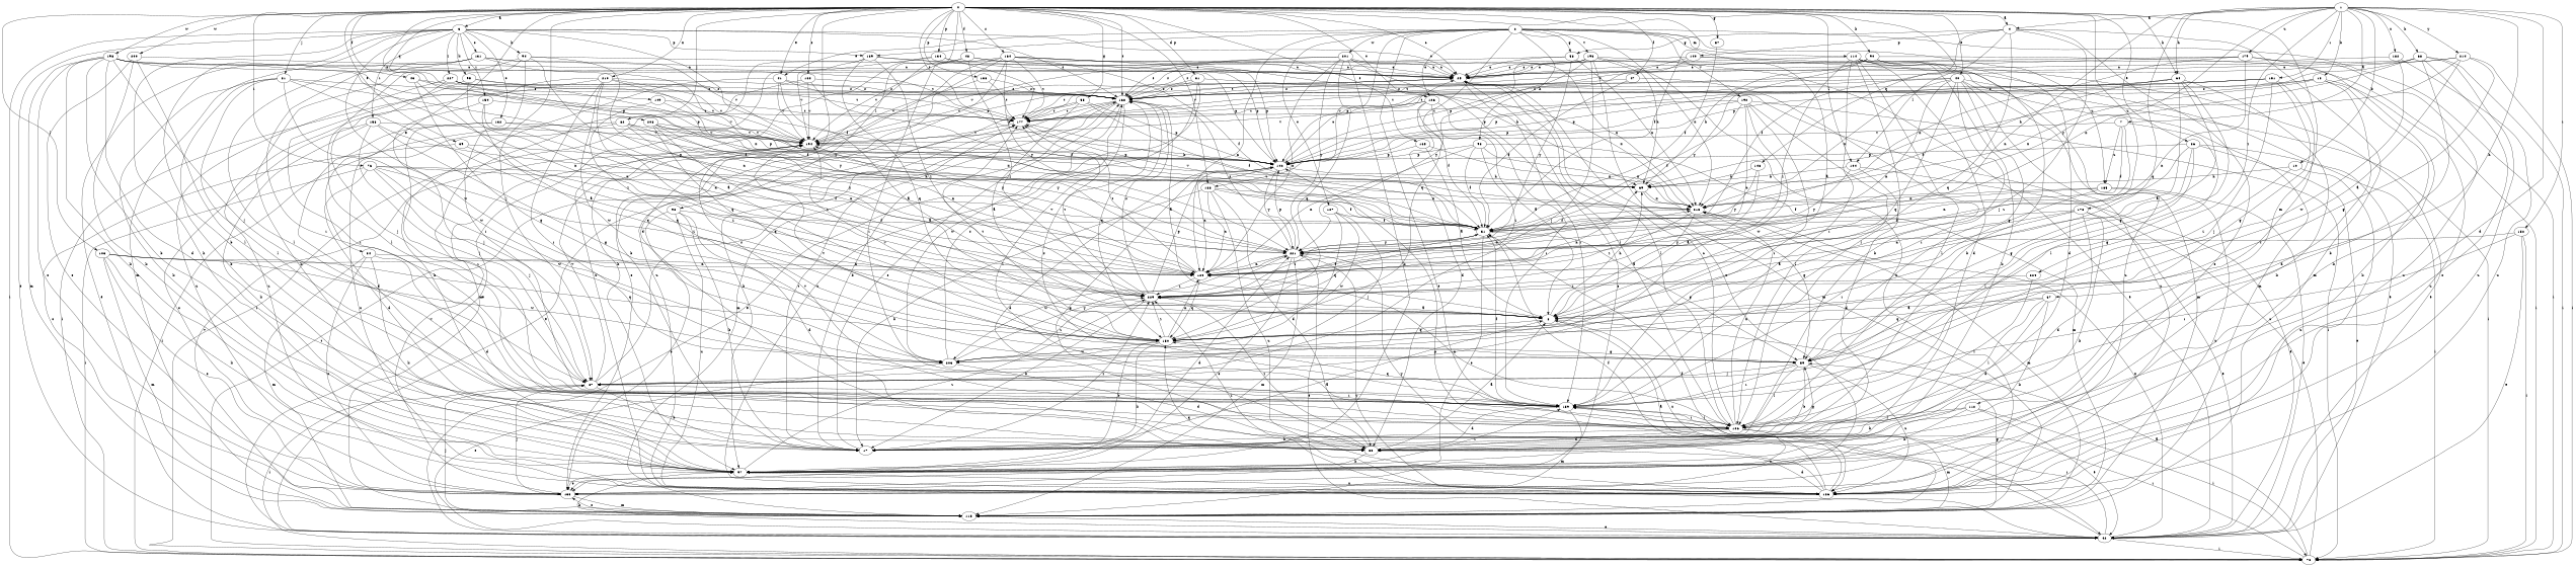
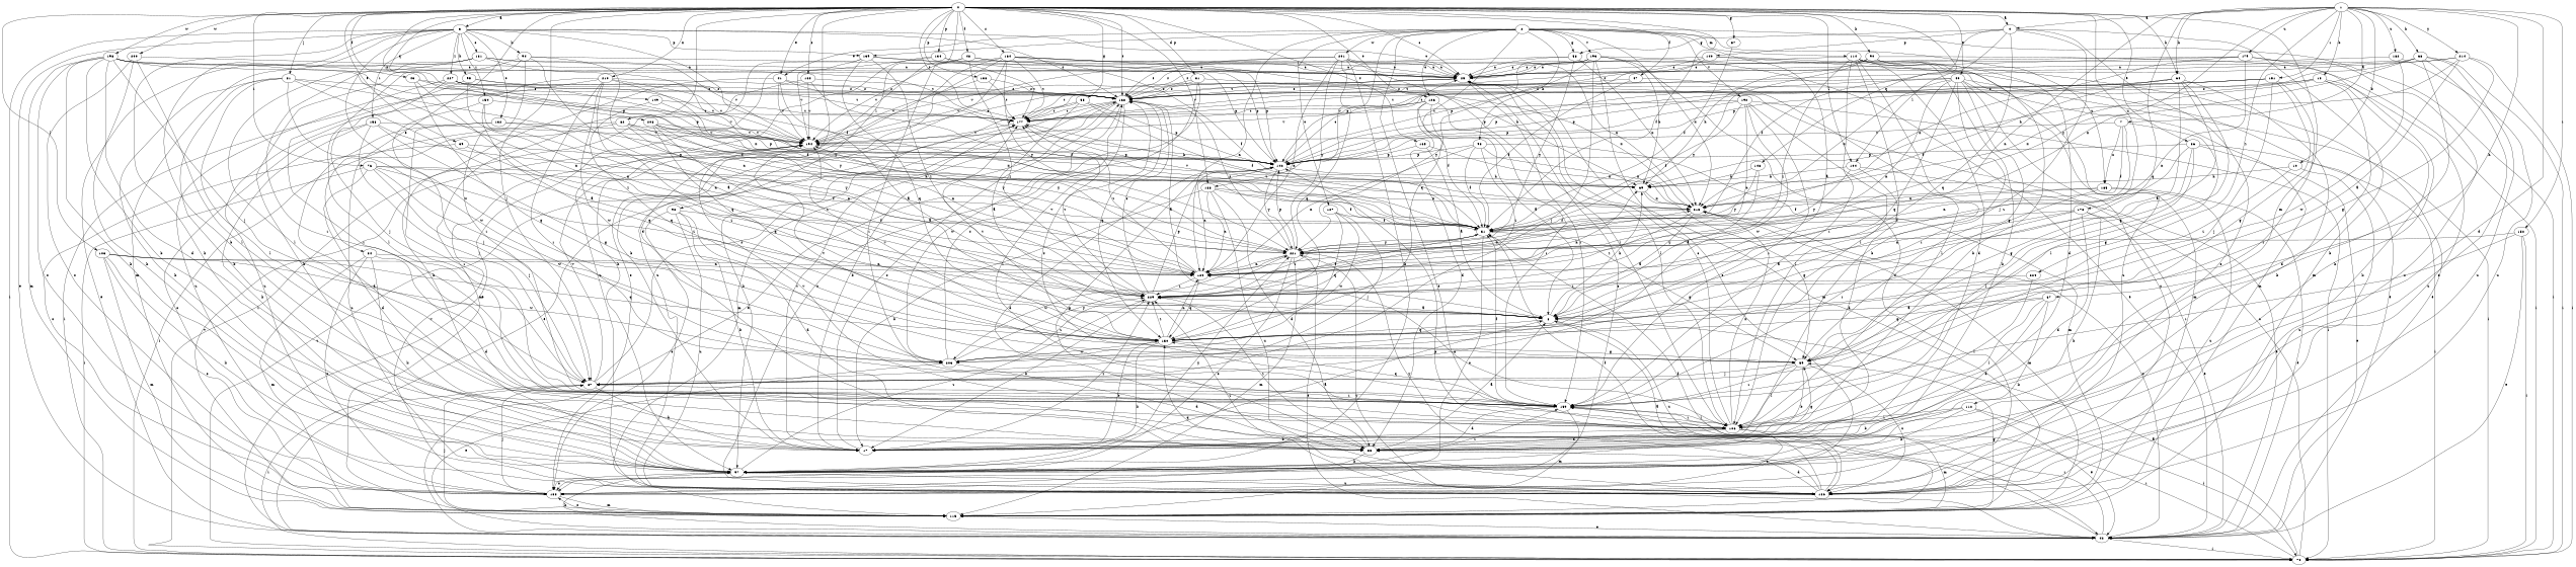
  strict digraph {
    0
    3
    4
    25
    31
    33
    34
    36
    39
    40
    41
    43
    47
    48
    51
    55
    57
    64
    76
    81
    82
    87
    90
    98
    103
    104
    112
    126
    134
    138
    148
    149
    163
    164
    165
    168
    177
    178
    188
    198
    200
    208
    210
    42
    78
    139
    17
    94
    95
    97
    115
    131
    132
    154
    158
    203
    227
    150
    58
    133
    140
    106
    159
    213
    194
    186
    8
    229
    142
    124
    59
    221
    69
    1
    7
    10
    13
    67
    68
    151
    152
    179
    182
    214
    224
    185
    2
    93
    114
    127
    192
    193
    201
    0 -> 3 [label=a]
    0 -> 4 [label=a]
    0 -> 25 [label=c]
    0 -> 31 [label=d]
    0 -> 33 [label=d]
    0 -> 34 [label=e]
    0 -> 36 [label=e]
    0 -> 39 [label=e]
    0 -> 40 [label=e]
    0 -> 41 [label=e]
    0 -> 43 [label=f]
    0 -> 47 [label=f]
    0 -> 48 [label=f]
    0 -> 51 [label=f]
    0 -> 55 [label=g]
    0 -> 57 [label=g]
    0 -> 64 [label=h]
    0 -> 76 [label=i]
    0 -> 81 [label=j]
    0 -> 82 [label=j]
    0 -> 87 [label=j]
    0 -> 90 [label=k]
    0 -> 98 [label=l]
    0 -> 103 [label=l]
    0 -> 104 [label=l]
    0 -> 112 [label=m]
    0 -> 126 [label=o]
    0 -> 134 [label=p]
    0 -> 138 [label=p]
    0 -> 148 [label=q]
    0 -> 149 [label=q]
    0 -> 163 [label=s]
    0 -> 164 [label=s]
    0 -> 165 [label=s]
    0 -> 168 [label=s]
    0 -> 177 [label=t]
    0 -> 178 [label=u]
    0 -> 188 [label=v]
    0 -> 198 [label=w]
    0 -> 200 [label=w]
    0 -> 208 [label=x]
    0 -> 210 [label=x]
    3 -> 25 [label=c]
    3 -> 51 [label=f]
    3 -> 168 [label=s]
    3 -> 42 [label=e]
    3 -> 78 [label=i]
    3 -> 139 [label=p]
    3 -> 17 [label=b]
    3 -> 94 [label=k]
    3 -> 95 [label=k]
    3 -> 97 [label=k]
    3 -> 115 [label=m]
    3 -> 131 [label=o]
    3 -> 132 [label=o]
    3 -> 154 [label=r]
    3 -> 158 [label=r]
    3 -> 203 [label=w]
    3 -> 227 [label=z]
    4 -> 51 [label=f]
    4 -> 87 [label=j]
    4 -> 104 [label=l]
    4 -> 115 [label=m]
    4 -> 150 [label=q]
    4 -> 58 [label=g]
    4 -> 133 [label=o]
    4 -> 140 [label=p]
    25 -> 168 [label=s]
    25 -> 177 [label=t]
    25 -> 115 [label=m]
    25 -> 106 [label=l]
    25 -> 159 [label=r]
    31 -> 168 [label=s]
    31 -> 42 [label=e]
    31 -> 213 [label=x]
    31 -> 194 [label=v]
    31 -> 186 [label=u]
    33 -> 97 [label=k]
    33 -> 8 [label=a]
    33 -> 229 [label=z]
    33 -> 142 [label=p]
    34 -> 33 [label=d]
    34 -> 97 [label=k]
    34 -> 115 [label=m]
    34 -> 133 [label=o]
    34 -> 124 [label=n]
    36 -> 42 [label=e]
    36 -> 78 [label=i]
    36 -> 106 [label=l]
    36 -> 142 [label=p]
    36 -> 124 [label=n]
    36 -> 59 [label=g]
    39 -> 133 [label=o]
    39 -> 229 [label=z]
    39 -> 142 [label=p]
    40 -> 168 [label=s]
    40 -> 78 [label=i]
    40 -> 115 [label=m]
    40 -> 150 [label=q]
    40 -> 159 [label=r]
    40 -> 213 [label=x]
    40 -> 186 [label=u]
    40 -> 142 [label=p]
    40 -> 124 [label=n]
    40 -> 59 [label=g]
    41 -> 168 [label=s]
    41 -> 97 [label=k]
    41 -> 194 [label=v]
    41 -> 8 [label=a]
    41 -> 142 [label=p]
    43 -> 168 [label=s]
    43 -> 229 [label=z]
    43 -> 142 [label=p]
    43 -> 59 [label=g]
    47 -> 51 [label=f]
    47 -> 168 [label=s]
    47 -> 106 [label=l]
    48 -> 25 [label=c]
    48 -> 97 [label=k]
    48 -> 159 [label=r]
    48 -> 229 [label=z]
    48 -> 142 [label=p]
    51 -> 177 [label=t]
    51 -> 133 [label=o]
    51 -> 229 [label=z]
    51 -> 59 [label=g]
    51 -> 221 [label=y]
    55 -> 51 [label=f]
    55 -> 177 [label=t]
    55 -> 42 [label=e]
    55 -> 8 [label=a]
    55 -> 142 [label=p]
    57 -> 51 [label=f]
    64 -> 51 [label=f]
    64 -> 168 [label=s]
    64 -> 177 [label=t]
    64 -> 97 [label=k]
    64 -> 106 [label=l]
    64 -> 8 [label=a]
    64 -> 59 [label=g]
    76 -> 33 [label=d]
    76 -> 51 [label=f]
    76 -> 87 [label=j]
    76 -> 78 [label=i]
    76 -> 203 [label=w]
    76 -> 229 [label=z]
    76 -> 69 [label=h]
    81 -> 51 [label=f]
    81 -> 168 [label=s]
    81 -> 17 [label=b]
    81 -> 97 [label=k]
    81 -> 203 [label=w]
    81 -> 106 [label=l]
    81 -> 8 [label=a]
    82 -> 78 [label=i]
    82 -> 194 [label=v]
    82 -> 186 [label=u]
    82 -> 8 [label=a]
    82 -> 124 [label=n]
    82 -> 221 [label=y]
    87 -> 168 [label=s]
    87 -> 78 [label=i]
    87 -> 17 [label=b]
    87 -> 159 [label=r]
    87 -> 194 [label=v]
    90 -> 25 [label=c]
    90 -> 33 [label=d]
    90 -> 78 [label=i]
    90 -> 17 [label=b]
    90 -> 221 [label=y]
    90 -> 69 [label=h]
    98 -> 33 [label=d]
    98 -> 51 [label=f]
    98 -> 17 [label=b]
    98 -> 133 [label=o]
    98 -> 186 [label=u]
    103 -> 97 [label=k]
    103 -> 115 [label=m]
    103 -> 203 [label=w]
    103 -> 150 [label=q]
    103 -> 133 [label=o]
    103 -> 124 [label=n]
    104 -> 33 [label=d]
    104 -> 42 [label=e]
    104 -> 221 [label=y]
    104 -> 69 [label=h]
    112 -> 42 [label=e]
    112 -> 78 [label=i]
    112 -> 17 [label=b]
    112 -> 97 [label=k]
    112 -> 106 [label=l]
    126 -> 33 [label=d]
    126 -> 51 [label=f]
    126 -> 177 [label=t]
    126 -> 159 [label=r]
    126 -> 194 [label=v]
    126 -> 8 [label=a]
    134 -> 25 [label=c]
    134 -> 177 [label=t]
    134 -> 42 [label=e]
    134 -> 186 [label=u]
    138 -> 168 [label=s]
    138 -> 177 [label=t]
    138 -> 194 [label=v]
    148 -> 8 [label=a]
    148 -> 221 [label=y]
    148 -> 69 [label=h]
    149 -> 177 [label=t]
    149 -> 150 [label=q]
    149 -> 194 [label=v]
    163 -> 51 [label=f]
    163 -> 168 [label=s]
    163 -> 115 [label=m]
    163 -> 194 [label=v]
    164 -> 25 [label=c]
    164 -> 51 [label=f]
    164 -> 177 [label=t]
    164 -> 17 [label=b]
    164 -> 133 [label=o]
    164 -> 194 [label=v]
    164 -> 186 [label=u]
    164 -> 142 [label=p]
    164 -> 221 [label=y]
    164 -> 69 [label=h]
    165 -> 213 [label=x]
    165 -> 8 [label=a]
    165 -> 142 [label=p]
    168 -> 177 [label=t]
    168 -> 17 [label=b]
    168 -> 97 [label=k]
    168 -> 115 [label=m]
    168 -> 203 [label=w]
    168 -> 150 [label=q]
    168 -> 106 [label=l]
    168 -> 8 [label=a]
    177 -> 194 [label=v]
    177 -> 69 [label=h]
    178 -> 33 [label=d]
    178 -> 51 [label=f]
    178 -> 42 [label=e]
    178 -> 97 [label=k]
    178 -> 8 [label=a]
    178 -> 124 [label=n]
    188 -> 33 [label=d]
    188 -> 51 [label=f]
    188 -> 17 [label=b]
    188 -> 213 [label=x]
    188 -> 186 [label=u]
    188 -> 124 [label=n]
    198 -> 25 [label=c]
    198 -> 33 [label=d]
    198 -> 87 [label=j]
    198 -> 177 [label=t]
    198 -> 17 [label=b]
    198 -> 97 [label=k]
    198 -> 115 [label=m]
    198 -> 133 [label=o]
    198 -> 142 [label=p]
    198 -> 124 [label=n]
    200 -> 25 [label=c]
    200 -> 97 [label=k]
    200 -> 133 [label=o]
    200 -> 106 [label=l]
    208 -> 150 [label=q]
    208 -> 213 [label=x]
    208 -> 194 [label=v]
    208 -> 229 [label=z]
    208 -> 142 [label=p]
    208 -> 221 [label=y]
    210 -> 168 [label=s]
    210 -> 78 [label=i]
    210 -> 203 [label=w]
    210 -> 150 [label=q]
    210 -> 159 [label=r]
    210 -> 213 [label=x]
    210 -> 194 [label=v]
    210 -> 186 [label=u]
    42 -> 78 [label=i]
    42 -> 97 [label=k]
    42 -> 159 [label=r]
    42 -> 213 [label=x]
    42 -> 142 [label=p]
    42 -> 221 [label=y]
    78 -> 25 [label=c]
    78 -> 177 [label=t]
    78 -> 159 [label=r]
    78 -> 8 [label=a]
    139 -> 25 [label=c]
    139 -> 78 [label=i]
    139 -> 150 [label=q]
    139 -> 194 [label=v]
    139 -> 229 [label=z]
    139 -> 142 [label=p]
    17 -> 168 [label=s]
    17 -> 177 [label=t]
    17 -> 8 [label=a]
    17 -> 229 [label=z]
    17 -> 59 [label=g]
    94 -> 25 [label=c]
    94 -> 97 [label=k]
    94 -> 106 [label=l]
    94 -> 159 [label=r]
    94 -> 8 [label=a]
    94 -> 124 [label=n]
    95 -> 51 [label=f]
    95 -> 168 [label=s]
    95 -> 159 [label=r]
    95 -> 124 [label=n]
    97 -> 133 [label=o]
    97 -> 159 [label=r]
    97 -> 186 [label=u]
    97 -> 229 [label=z]
-   97 -> 221 [label=d]
+   97 -> 221 [label=y]
    115 -> 51 [label=f]
    115 -> 87 [label=j]
    115 -> 42 [label=e]
    115 -> 133 [label=o]
    115 -> 194 [label=v]
    115 -> 59 [label=g]
    131 -> 25 [label=c]
    131 -> 42 [label=e]
    131 -> 106 [label=l]
    131 -> 159 [label=r]
    131 -> 194 [label=v]
    131 -> 221 [label=y]
    132 -> 33 [label=d]
    132 -> 159 [label=r]
    132 -> 194 [label=v]
    132 -> 124 [label=n]
    154 -> 87 [label=j]
    154 -> 177 [label=t]
    154 -> 150 [label=q]
    154 -> 124 [label=n]
    158 -> 87 [label=j]
    158 -> 97 [label=k]
    158 -> 133 [label=o]
    158 -> 194 [label=v]
    158 -> 59 [label=g]
    158 -> 221 [label=y]
    203 -> 33 [label=d]
    203 -> 168 [label=s]
    203 -> 42 [label=e]
    203 -> 229 [label=z]
    203 -> 221 [label=y]
    227 -> 87 [label=j]
    227 -> 168 [label=s]
    227 -> 177 [label=t]
    227 -> 194 [label=v]
    227 -> 186 [label=u]
    227 -> 221 [label=y]
    150 -> 177 [label=t]
    150 -> 17 [label=b]
    150 -> 97 [label=k]
    150 -> 203 [label=w]
    150 -> 194 [label=v]
    150 -> 229 [label=z]
    150 -> 124 [label=n]
    150 -> 59 [label=g]
    58 -> 25 [label=c]
    58 -> 168 [label=s]
    58 -> 213 [label=x]
    58 -> 221 [label=y]
    133 -> 25 [label=c]
    133 -> 87 [label=j]
    133 -> 115 [label=m]
    133 -> 194 [label=v]
    140 -> 25 [label=c]
    140 -> 168 [label=s]
    140 -> 42 [label=e]
    140 -> 115 [label=m]
    140 -> 142 [label=p]
    106 -> 25 [label=c]
    106 -> 33 [label=d]
    106 -> 17 [label=b]
    106 -> 115 [label=m]
    106 -> 133 [label=o]
    106 -> 159 [label=r]
    106 -> 213 [label=x]
    106 -> 194 [label=v]
    106 -> 124 [label=n]
    159 -> 33 [label=d]
    159 -> 51 [label=f]
    159 -> 168 [label=s]
    159 -> 115 [label=m]
    159 -> 150 [label=q]
    159 -> 106 [label=l]
    213 -> 51 [label=f]
    213 -> 115 [label=m]
    213 -> 8 [label=a]
    213 -> 229 [label=z]
    194 -> 25 [label=c]
    194 -> 142 [label=p]
    186 -> 33 [label=d]
    186 -> 51 [label=f]
    186 -> 150 [label=q]
    186 -> 8 [label=a]
    186 -> 229 [label=z]
    186 -> 221 [label=y]
    8 -> 150 [label=q]
    8 -> 186 [label=u]
    8 -> 69 [label=h]
    229 -> 51 [label=f]
    229 -> 168 [label=s]
    229 -> 177 [label=t]
    229 -> 17 [label=b]
    229 -> 8 [label=a]
    229 -> 142 [label=p]
    229 -> 69 [label=h]
    142 -> 25 [label=c]
    142 -> 33 [label=d]
    142 -> 124 [label=n]
    142 -> 221 [label=y]
    142 -> 69 [label=h]
    124 -> 177 [label=t]
    124 -> 150 [label=q]
    124 -> 213 [label=x]
    124 -> 194 [label=v]
    124 -> 229 [label=z]
    59 -> 87 [label=j]
    59 -> 17 [label=b]
    59 -> 106 [label=l]
    59 -> 159 [label=r]
    59 -> 194 [label=v]
    59 -> 186 [label=u]
    221 -> 168 [label=s]
    221 -> 42 [label=e]
    221 -> 115 [label=m]
    221 -> 203 [label=w]
    221 -> 133 [label=o]
    221 -> 142 [label=p]
    221 -> 124 [label=n]
    69 -> 213 [label=x]
    69 -> 194 [label=v]
    69 -> 59 [label=g]
    1 -> 4 [label=a]
    1 -> 33 [label=d]
    1 -> 64 [label=h]
    1 -> 150 [label=q]
    1 -> 124 [label=n]
    1 -> 221 [label=y]
    1 -> 7 [label=a]
    1 -> 10 [label=b]
    1 -> 13 [label=b]
    1 -> 67 [label=h]
    1 -> 68 [label=h]
    1 -> 151 [label=r]
    1 -> 152 [label=r]
    1 -> 179 [label=u]
    1 -> 182 [label=u]
    1 -> 214 [label=y]
    1 -> 224 [label=z]
    7 -> 51 [label=f]
    7 -> 194 [label=v]
    7 -> 229 [label=z]
    7 -> 59 [label=g]
    7 -> 185 [label=u]
    10 -> 186 [label=u]
    10 -> 229 [label=z]
    10 -> 69 [label=h]
    13 -> 33 [label=d]
    13 -> 168 [label=s]
    13 -> 97 [label=k]
    13 -> 213 [label=x]
    13 -> 186 [label=u]
    13 -> 142 [label=p]
    67 -> 33 [label=d]
    67 -> 97 [label=k]
    67 -> 150 [label=q]
    67 -> 106 [label=l]
    67 -> 8 [label=a]
    68 -> 25 [label=c]
    68 -> 78 [label=i]
    68 -> 17 [label=b]
    68 -> 133 [label=o]
    68 -> 213 [label=x]
    68 -> 186 [label=u]
    68 -> 142 [label=p]
    151 -> 87 [label=j]
    151 -> 168 [label=s]
    151 -> 177 [label=t]
    151 -> 159 [label=r]
    151 -> 142 [label=p]
    151 -> 59 [label=g]
    152 -> 42 [label=e]
    152 -> 78 [label=i]
    152 -> 159 [label=r]
    152 -> 221 [label=y]
    179 -> 25 [label=c]
    179 -> 177 [label=t]
    179 -> 97 [label=k]
    179 -> 213 [label=x]
    179 -> 186 [label=u]
    179 -> 124 [label=n]
    182 -> 25 [label=c]
    182 -> 203 [label=w]
    182 -> 186 [label=u]
    214 -> 25 [label=c]
    214 -> 177 [label=t]
    214 -> 78 [label=i]
    214 -> 8 [label=a]
    214 -> 59 [label=g]
    214 -> 69 [label=h]
    224 -> 106 [label=l]
    224 -> 229 [label=z]
    185 -> 51 [label=f]
    185 -> 42 [label=e]
    185 -> 159 [label=r]
    185 -> 213 [label=x]
    185 -> 186 [label=u]
    2 -> 41 [label=e]
    2 -> 126 [label=o]
    2 -> 188 [label=v]
    2 -> 42 [label=e]
    2 -> 78 [label=i]
    2 -> 139 [label=p]
    2 -> 150 [label=q]
    2 -> 58 [label=g]
    2 -> 213 [label=x]
    2 -> 8 [label=a]
    2 -> 124 [label=n]
    2 -> 185 [label=u]
    2 -> 93 [label=k]
    2 -> 114 [label=m]
    2 -> 127 [label=o]
    2 -> 192 [label=v]
    2 -> 193 [label=v]
    2 -> 201 [label=w]
    93 -> 51 [label=f]
    93 -> 115 [label=m]
    93 -> 213 [label=x]
    93 -> 229 [label=z]
    93 -> 142 [label=p]
    93 -> 124 [label=n]
    114 -> 25 [label=c]
    114 -> 33 [label=d]
    114 -> 42 [label=e]
    114 -> 17 [label=b]
    114 -> 97 [label=k]
    114 -> 106 [label=l]
    114 -> 159 [label=r]
    114 -> 186 [label=u]
    114 -> 229 [label=z]
    127 -> 51 [label=f]
    127 -> 87 [label=j]
    127 -> 203 [label=w]
    127 -> 150 [label=q]
    192 -> 51 [label=f]
    192 -> 177 [label=t]
    192 -> 78 [label=i]
    192 -> 203 [label=w]
    192 -> 106 [label=l]
    192 -> 159 [label=r]
    192 -> 142 [label=p]
    192 -> 124 [label=n]
    193 -> 25 [label=c]
    193 -> 87 [label=j]
    193 -> 168 [label=s]
    193 -> 42 [label=e]
    193 -> 133 [label=o]
    193 -> 186 [label=u]
    193 -> 142 [label=p]
    193 -> 221 [label=y]
    193 -> 69 [label=h]
    201 -> 25 [label=c]
    201 -> 168 [label=s]
    201 -> 97 [label=k]
    201 -> 150 [label=q]
    201 -> 106 [label=l]
    201 -> 213 [label=x]
    201 -> 194 [label=v]
    201 -> 124 [label=n]
    201 -> 221 [label=y]
  }
